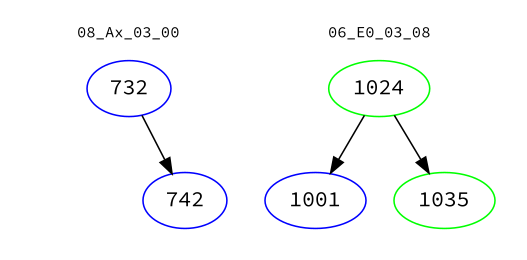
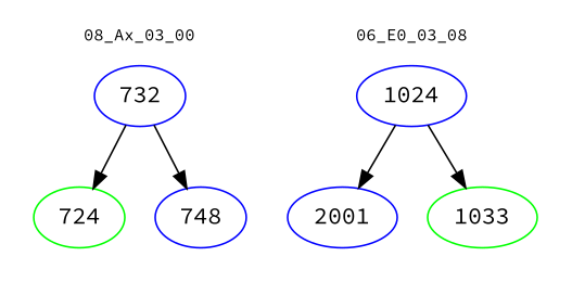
  digraph {
    fontname="Source Code Pro"
    node [color=blue fontname="Source Code Pro"]
    edge [color=black fontname="Source Code Pro"]
    n1 [label=732]
-   n3 [label=742]
-   n4 [color=green label=1024]
-   n5 [label=1001]
-   n6 [color=green label=1035]
+   n2 [color=green label=724]
+   n3 [label=748]
+   n4 [label=1024]
+   n5 [label=2001]
+   n6 [color=green label=1033]
    subgraph cluster_1 {
      color=white
      fontsize=10
      label="08_Ax_03_00"
      n1
+     n2
      n3
    }
    subgraph cluster_2 {
      color=white
      fontsize=10
      label="06_E0_03_08"
      n4
      n5
      n6
    }
+   n1 -> n2
    n1 -> n3
    n4 -> n5
    n4 -> n6
  }
